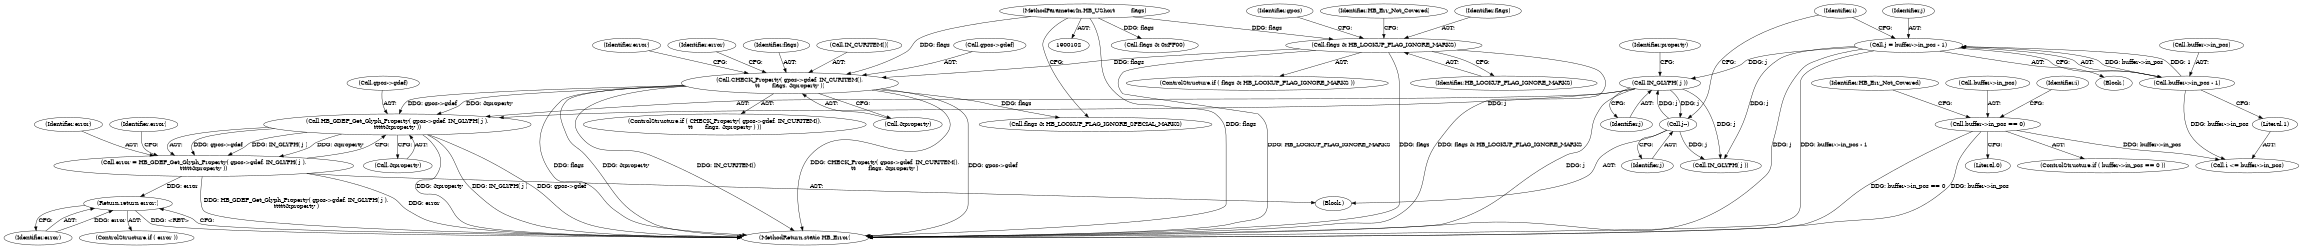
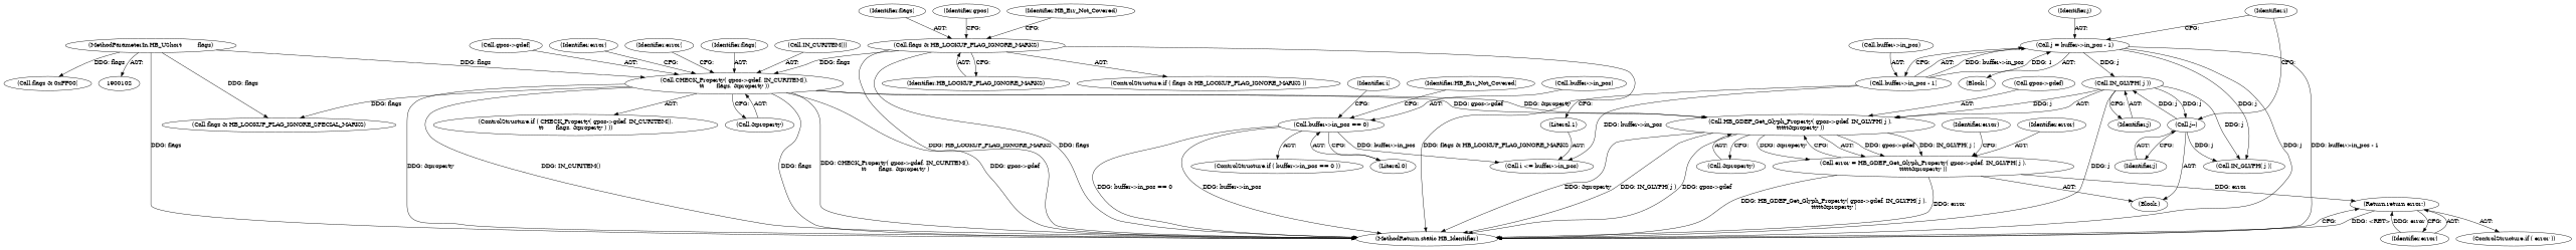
  digraph {
    n1 [label="(Call,HB_GDEF_Get_Glyph_Property( gpos->gdef, IN_GLYPH( j ),\n\t\t\t\t\t&property ))"]
    n2 [label="(Call,error = HB_GDEF_Get_Glyph_Property( gpos->gdef, IN_GLYPH( j ),\n\t\t\t\t\t&property ))"]
-   n3 [label="(MethodReturn,static HB_Error)"]
+   n3 [label="(MethodReturn,static HB_Identifier)"]
    n4 [label="(Call,&property)"]
    n5 [label="(Block,)"]
    n6 [label="(Return,return error;)"]
    n7 [label="(Call,CHECK_Property( gpos->gdef, IN_CURITEM(),\n\t\t       flags, &property ))"]
    n8 [label="(Call,flags & HB_LOOKUP_FLAG_IGNORE_SPECIAL_MARKS)"]
    n9 [label="(ControlStructure,if ( CHECK_Property( gpos->gdef, IN_CURITEM(),\n\t\t       flags, &property ) ))"]
    n10 [label="(Call,&property)"]
    n11 [label="(Call,flags & HB_LOOKUP_FLAG_IGNORE_MARKS)"]
    n12 [label="(Identifier,HB_LOOKUP_FLAG_IGNORE_MARKS)"]
    n13 [label="(ControlStructure,if ( flags & HB_LOOKUP_FLAG_IGNORE_MARKS ))"]
    n14 [label="(MethodParameterIn,HB_UShort         flags)"]
    n15 [label="(Call,flags & 0xFF00)"]
    n16 [label=1900102]
    n17 [label="(Call,IN_GLYPH( j ))"]
    n18 [label="(Call,j--)"]
    n19 [label="(Call,IN_GLYPH( j ))"]
    n20 [label="(Identifier,j)"]
    n21 [label="(Identifier,j)"]
    n22 [label="(Call,j = buffer->in_pos - 1)"]
    n23 [label="(Call,buffer->in_pos - 1)"]
    n24 [label="(Block,)"]
    n25 [label="(Call,i <= buffer->in_pos)"]
    n26 [label="(Literal,1)"]
    n27 [label="(Call,buffer->in_pos == 0)"]
    n28 [label="(Literal,0)"]
    n29 [label="(ControlStructure,if ( buffer->in_pos == 0 ))"]
    n30 [label="(ControlStructure,if ( error ))"]
    n31 [label="(Identifier,error)"]
    n32 [label="(Call,gpos->gdef)"]
    n33 [label="(Call,gpos->gdef)"]
    n34 [label="(Identifier,j)"]
    n35 [label="(Identifier,flags)"]
    n36 [label="(Identifier,error)"]
    n37 [label="(Identifier,gpos)"]
    n38 [label="(Call,buffer->in_pos)"]
-   n39 [label="(Identifier,property)"]
    n40 [label="(Identifier,error)"]
    n41 [label="(Identifier,error)"]
    n42 [label="(Identifier,HB_Err_Not_Covered)"]
    n43 [label="(Identifier,i)"]
    n44 [label="(Identifier,error)"]
    n45 [label="(Identifier,flags)"]
    n46 [label="(Identifier,HB_Err_Not_Covered)"]
    n47 [label="(Call,buffer->in_pos)"]
    n48 [label="(Call,IN_CURITEM())"]
    n49 [label="(Identifier,i)"]
    n1 -> n2 [label="AST: "]
    n1 -> n2 [label="DDG: gpos->gdef"]
    n1 -> n2 [label="DDG: IN_GLYPH( j )"]
    n1 -> n2 [label="DDG: &property"]
    n1 -> n3 [label="DDG: &property"]
    n1 -> n3 [label="DDG: IN_GLYPH( j )"]
    n1 -> n3 [label="DDG: gpos->gdef"]
    n1 -> n4 [label="CFG: "]
    n2 -> n1 [label="CFG: "]
    n2 -> n3 [label="DDG: error"]
    n2 -> n3 [label="DDG: HB_GDEF_Get_Glyph_Property( gpos->gdef, IN_GLYPH( j ),\n\t\t\t\t\t&property )"]
    n2 -> n5 [label="AST: "]
    n2 -> n6 [label="DDG: error"]
    n3 -> n6 [label="CFG: "]
    n4 -> n1 [label="AST: "]
    n6 -> n3 [label="DDG: <RET>"]
    n6 -> n30 [label="AST: "]
    n6 -> n31 [label="CFG: "]
    n7 -> n1 [label="DDG: gpos->gdef"]
    n7 -> n1 [label="DDG: &property"]
    n7 -> n3 [label="DDG: &property"]
    n7 -> n3 [label="DDG: IN_CURITEM()"]
    n7 -> n3 [label="DDG: flags"]
    n7 -> n3 [label="DDG: CHECK_Property( gpos->gdef, IN_CURITEM(),\n\t\t       flags, &property )"]
    n7 -> n3 [label="DDG: gpos->gdef"]
    n7 -> n8 [label="DDG: flags"]
    n7 -> n9 [label="AST: "]
    n7 -> n10 [label="CFG: "]
    n10 -> n7 [label="AST: "]
    n11 -> n3 [label="DDG: HB_LOOKUP_FLAG_IGNORE_MARKS"]
    n11 -> n3 [label="DDG: flags"]
    n11 -> n3 [label="DDG: flags & HB_LOOKUP_FLAG_IGNORE_MARKS"]
    n11 -> n7 [label="DDG: flags"]
    n11 -> n12 [label="CFG: "]
    n11 -> n13 [label="AST: "]
    n12 -> n11 [label="AST: "]
    n14 -> n3 [label="DDG: flags"]
    n14 -> n7 [label="DDG: flags"]
-   n14 -> n8 [label="CFG: "]
-   n14 -> n11 [label="DDG: flags"]
+   n14 -> n8 [label="DDG: flags"]
    n14 -> n15 [label="DDG: flags"]
    n14 -> n16 [label="AST: "]
    n17 -> n1 [label="AST: "]
    n17 -> n1 [label="DDG: j"]
    n17 -> n3 [label="DDG: j"]
    n17 -> n18 [label="DDG: j"]
    n17 -> n19 [label="DDG: j"]
    n17 -> n20 [label="CFG: "]
    n18 -> n5 [label="AST: "]
    n18 -> n17 [label="DDG: j"]
    n18 -> n19 [label="DDG: j"]
    n18 -> n21 [label="CFG: "]
    n20 -> n17 [label="AST: "]
    n21 -> n18 [label="AST: "]
    n22 -> n3 [label="DDG: buffer->in_pos - 1"]
    n22 -> n3 [label="DDG: j"]
    n22 -> n17 [label="DDG: j"]
    n22 -> n19 [label="DDG: j"]
    n22 -> n23 [label="CFG: "]
    n22 -> n24 [label="AST: "]
    n23 -> n22 [label="AST: "]
    n23 -> n22 [label="DDG: buffer->in_pos"]
    n23 -> n22 [label="DDG: 1"]
    n23 -> n25 [label="DDG: buffer->in_pos"]
    n23 -> n26 [label="CFG: "]
    n26 -> n25 [label="AST: "]
    n27 -> n3 [label="DDG: buffer->in_pos == 0"]
    n27 -> n3 [label="DDG: buffer->in_pos"]
    n27 -> n25 [label="DDG: buffer->in_pos"]
    n27 -> n28 [label="CFG: "]
    n27 -> n29 [label="AST: "]
+   n28 -> n27 [label="AST: "]
    n31 -> n6 [label="AST: "]
    n31 -> n6 [label="DDG: error"]
    n32 -> n1 [label="AST: "]
    n33 -> n7 [label="AST: "]
    n34 -> n22 [label="AST: "]
    n35 -> n11 [label="AST: "]
    n36 -> n2 [label="AST: "]
    n37 -> n11 [label="CFG: "]
    n38 -> n27 [label="AST: "]
-   n39 -> n17 [label="CFG: "]
    n40 -> n7 [label="CFG: "]
    n41 -> n2 [label="CFG: "]
    n42 -> n11 [label="CFG: "]
    n43 -> n27 [label="CFG: "]
    n44 -> n7 [label="CFG: "]
    n45 -> n7 [label="AST: "]
    n46 -> n27 [label="CFG: "]
    n47 -> n23 [label="AST: "]
    n48 -> n7 [label="AST: "]
    n49 -> n18 [label="CFG: "]
    n49 -> n22 [label="CFG: "]
  }
